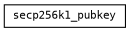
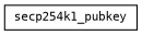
  digraph {
    rankdir=TB
    fontname="DejaVu Sans Mono"
-   n1 [color=black fillcolor=white fontname="DejaVu Sans Mono" fontsize=10 height=0.2 label=secp256k1_pubkey shape=record style=filled width=0.4]
+   n1 [color=black fillcolor=white fontname="DejaVu Sans Mono" fontsize=10 height=0.2 label=secp254k1_pubkey shape=record style=filled width=0.4]
  }
